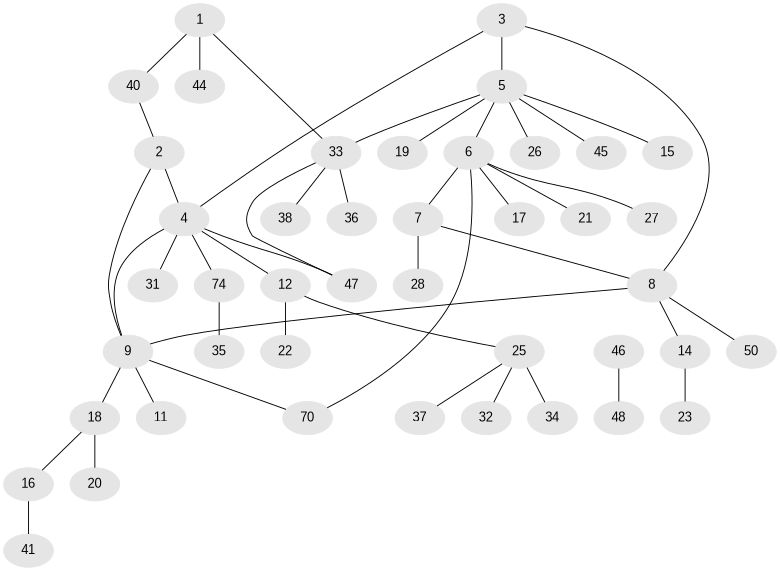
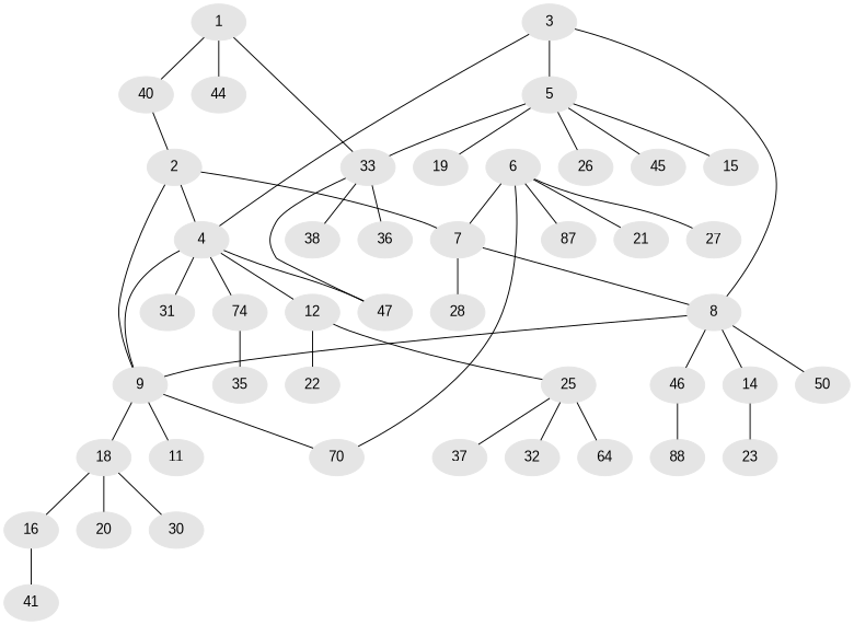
  graph {
    fontname="Liberation Sans"
    node [color=gray90 fontname="Liberation Sans" style=filled]
    edge [fontname="Liberation Sans"]
    1
    33
    40
    44
    2
    4
    7
    9
    6
    n10 [label=70]
-   17
+   17 [label=87]
    21
    27
    38
    47
    36
    12
    n18 [label=74]
    31
    8
    28
    11
    18
    3
    5
    15
    19
    26
    45
    14
    46
    50
    22
    25
    35
    23
-   48
+   48 [label=88]
    16
    20
+   30
    41
    32
-   34
+   34 [label=64]
    37
    1 -- 33
    1 -- 40
    1 -- 44
    33 -- 38
    33 -- 47
    33 -- 36
    40 -- 2
    2 -- 4
+   2 -- 7
    2 -- 9
    4 -- 9
    4 -- 47
    4 -- 12
    4 -- n18
    4 -- 31
    7 -- 8
    7 -- 28
    9 -- n10
    9 -- 11
    9 -- 18
    6 -- 7
    6 -- n10
    6 -- 17
    6 -- 21
    6 -- 27
    12 -- 22
    12 -- 25
    n18 -- 35
    8 -- 9
    8 -- 14
+   8 -- 46
    8 -- 50
    18 -- 16
    18 -- 20
+   18 -- 30
    3 -- 4
    3 -- 8
    3 -- 5
    5 -- 33
-   5 -- 6
    5 -- 15
    5 -- 19
    5 -- 26
    5 -- 45
    14 -- 23
    46 -- 48
    25 -- 32
    25 -- 34
    25 -- 37
    16 -- 41
  }
